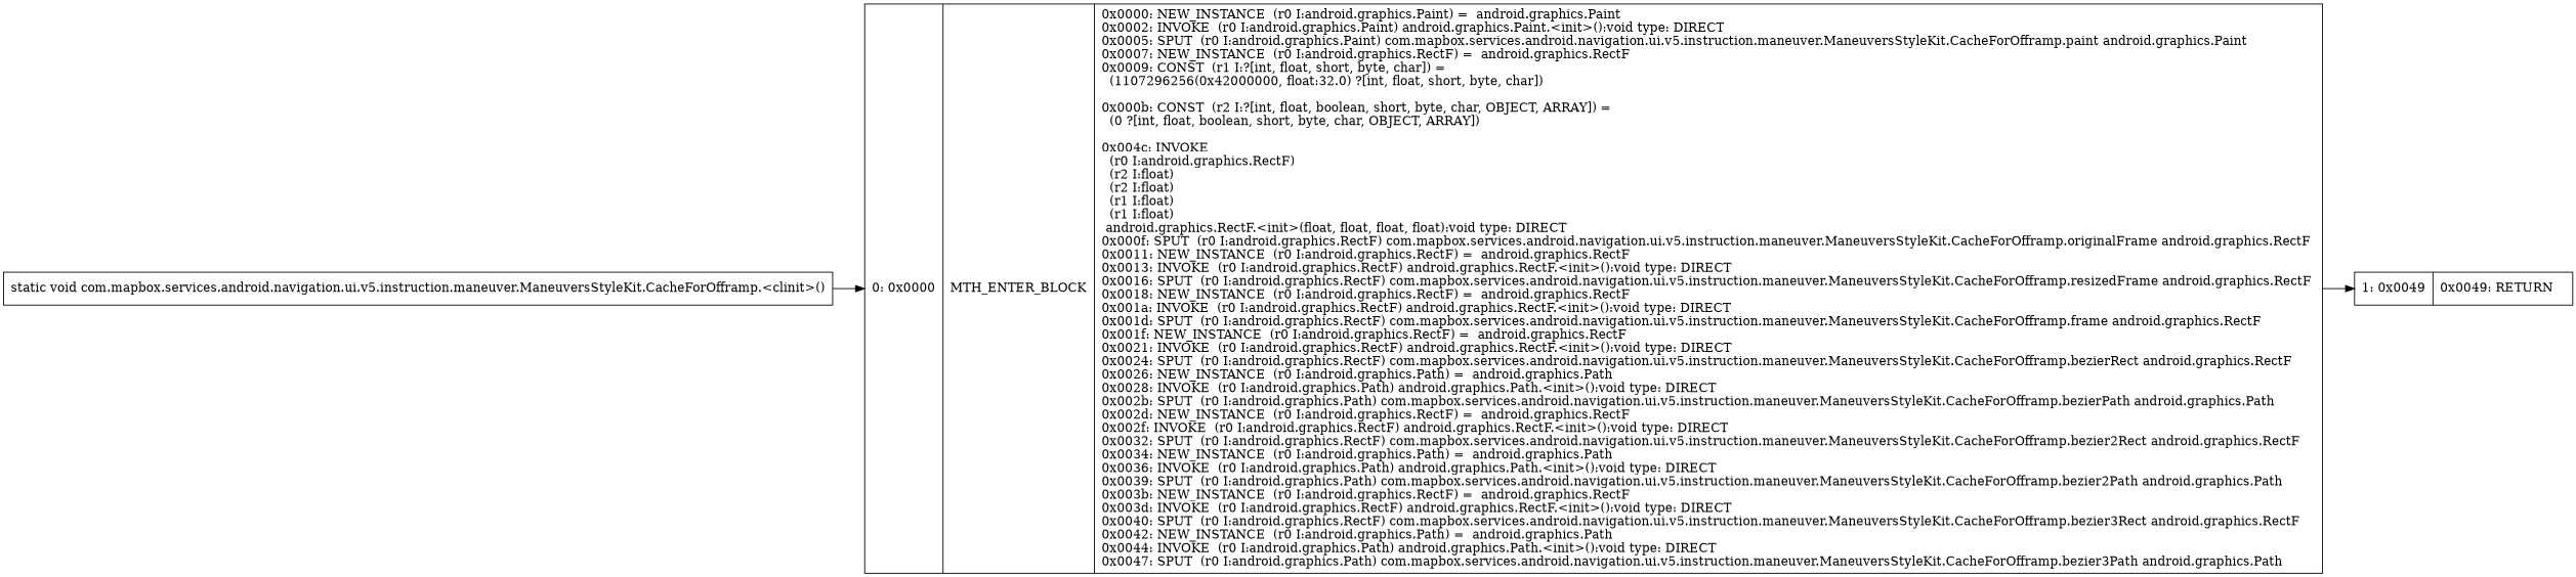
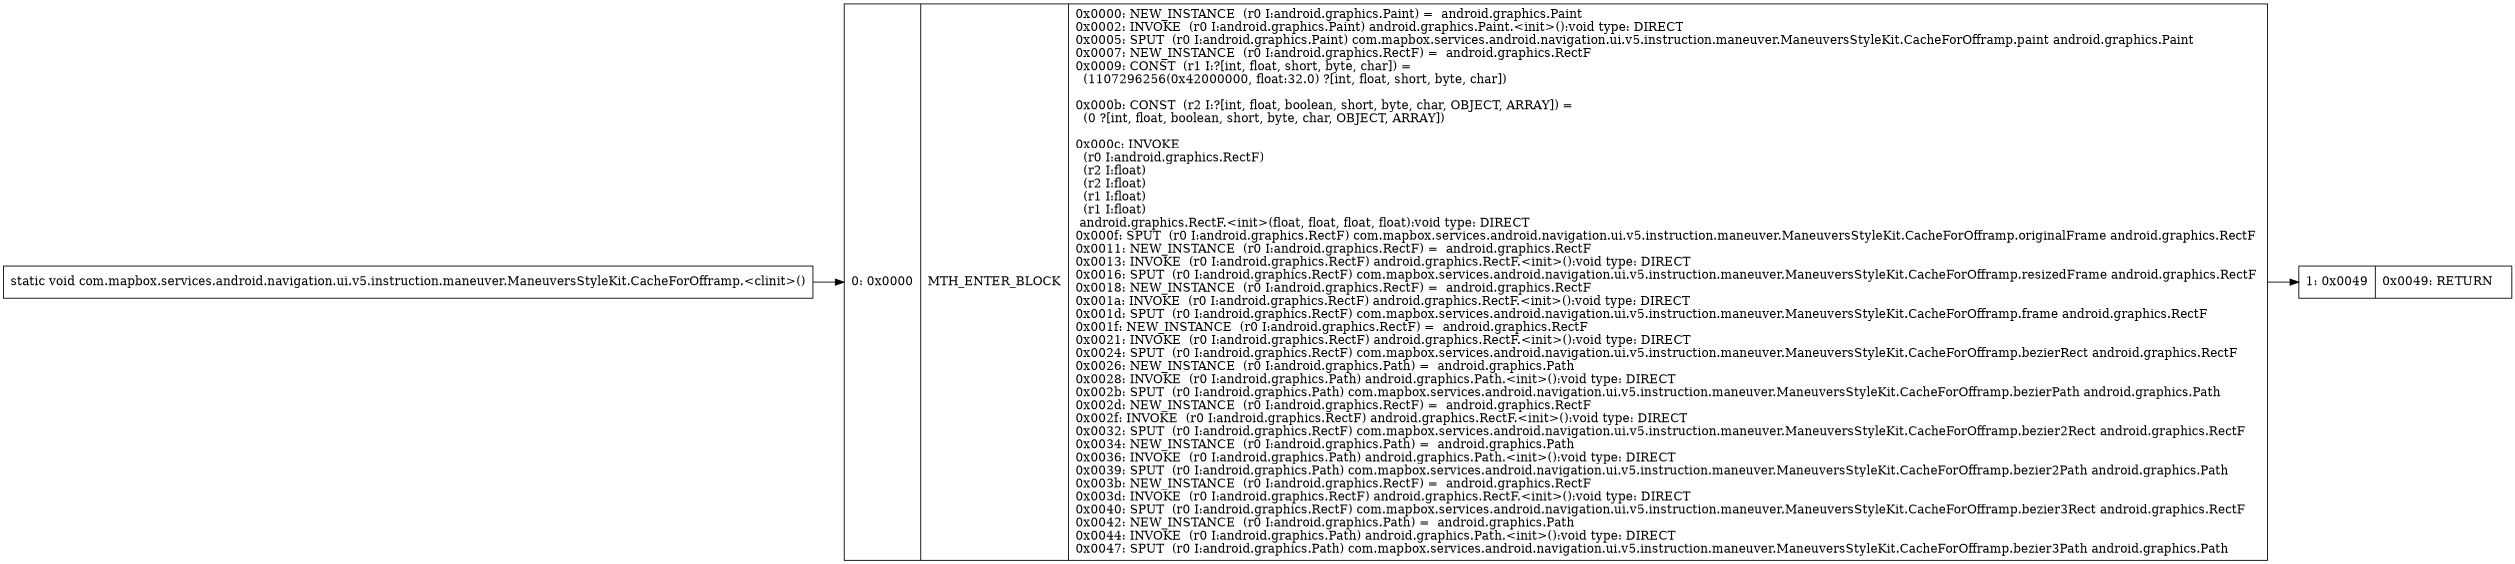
  digraph {
    rankdir=LR
    fontname="DejaVu Serif"
    node [shape=record fontname="DejaVu Serif"]
    edge [fontname="DejaVu Serif"]
-   n1 [label="{0\:\ 0x0000|MTH_ENTER_BLOCK\l|0x0000: NEW_INSTANCE  (r0 I:android.graphics.Paint) =  android.graphics.Paint \l0x0002: INVOKE  (r0 I:android.graphics.Paint) android.graphics.Paint.\<init\>():void type: DIRECT \l0x0005: SPUT  (r0 I:android.graphics.Paint) com.mapbox.services.android.navigation.ui.v5.instruction.maneuver.ManeuversStyleKit.CacheForOfframp.paint android.graphics.Paint \l0x0007: NEW_INSTANCE  (r0 I:android.graphics.RectF) =  android.graphics.RectF \l0x0009: CONST  (r1 I:?[int, float, short, byte, char]) = \l  (1107296256(0x42000000, float:32.0) ?[int, float, short, byte, char])\l \l0x000b: CONST  (r2 I:?[int, float, boolean, short, byte, char, OBJECT, ARRAY]) = \l  (0 ?[int, float, boolean, short, byte, char, OBJECT, ARRAY])\l \l0x004c: INVOKE  \l  (r0 I:android.graphics.RectF)\l  (r2 I:float)\l  (r2 I:float)\l  (r1 I:float)\l  (r1 I:float)\l android.graphics.RectF.\<init\>(float, float, float, float):void type: DIRECT \l0x000f: SPUT  (r0 I:android.graphics.RectF) com.mapbox.services.android.navigation.ui.v5.instruction.maneuver.ManeuversStyleKit.CacheForOfframp.originalFrame android.graphics.RectF \l0x0011: NEW_INSTANCE  (r0 I:android.graphics.RectF) =  android.graphics.RectF \l0x0013: INVOKE  (r0 I:android.graphics.RectF) android.graphics.RectF.\<init\>():void type: DIRECT \l0x0016: SPUT  (r0 I:android.graphics.RectF) com.mapbox.services.android.navigation.ui.v5.instruction.maneuver.ManeuversStyleKit.CacheForOfframp.resizedFrame android.graphics.RectF \l0x0018: NEW_INSTANCE  (r0 I:android.graphics.RectF) =  android.graphics.RectF \l0x001a: INVOKE  (r0 I:android.graphics.RectF) android.graphics.RectF.\<init\>():void type: DIRECT \l0x001d: SPUT  (r0 I:android.graphics.RectF) com.mapbox.services.android.navigation.ui.v5.instruction.maneuver.ManeuversStyleKit.CacheForOfframp.frame android.graphics.RectF \l0x001f: NEW_INSTANCE  (r0 I:android.graphics.RectF) =  android.graphics.RectF \l0x0021: INVOKE  (r0 I:android.graphics.RectF) android.graphics.RectF.\<init\>():void type: DIRECT \l0x0024: SPUT  (r0 I:android.graphics.RectF) com.mapbox.services.android.navigation.ui.v5.instruction.maneuver.ManeuversStyleKit.CacheForOfframp.bezierRect android.graphics.RectF \l0x0026: NEW_INSTANCE  (r0 I:android.graphics.Path) =  android.graphics.Path \l0x0028: INVOKE  (r0 I:android.graphics.Path) android.graphics.Path.\<init\>():void type: DIRECT \l0x002b: SPUT  (r0 I:android.graphics.Path) com.mapbox.services.android.navigation.ui.v5.instruction.maneuver.ManeuversStyleKit.CacheForOfframp.bezierPath android.graphics.Path \l0x002d: NEW_INSTANCE  (r0 I:android.graphics.RectF) =  android.graphics.RectF \l0x002f: INVOKE  (r0 I:android.graphics.RectF) android.graphics.RectF.\<init\>():void type: DIRECT \l0x0032: SPUT  (r0 I:android.graphics.RectF) com.mapbox.services.android.navigation.ui.v5.instruction.maneuver.ManeuversStyleKit.CacheForOfframp.bezier2Rect android.graphics.RectF \l0x0034: NEW_INSTANCE  (r0 I:android.graphics.Path) =  android.graphics.Path \l0x0036: INVOKE  (r0 I:android.graphics.Path) android.graphics.Path.\<init\>():void type: DIRECT \l0x0039: SPUT  (r0 I:android.graphics.Path) com.mapbox.services.android.navigation.ui.v5.instruction.maneuver.ManeuversStyleKit.CacheForOfframp.bezier2Path android.graphics.Path \l0x003b: NEW_INSTANCE  (r0 I:android.graphics.RectF) =  android.graphics.RectF \l0x003d: INVOKE  (r0 I:android.graphics.RectF) android.graphics.RectF.\<init\>():void type: DIRECT \l0x0040: SPUT  (r0 I:android.graphics.RectF) com.mapbox.services.android.navigation.ui.v5.instruction.maneuver.ManeuversStyleKit.CacheForOfframp.bezier3Rect android.graphics.RectF \l0x0042: NEW_INSTANCE  (r0 I:android.graphics.Path) =  android.graphics.Path \l0x0044: INVOKE  (r0 I:android.graphics.Path) android.graphics.Path.\<init\>():void type: DIRECT \l0x0047: SPUT  (r0 I:android.graphics.Path) com.mapbox.services.android.navigation.ui.v5.instruction.maneuver.ManeuversStyleKit.CacheForOfframp.bezier3Path android.graphics.Path \l}"]
+   n1 [label="{0\:\ 0x0000|MTH_ENTER_BLOCK\l|0x0000: NEW_INSTANCE  (r0 I:android.graphics.Paint) =  android.graphics.Paint \l0x0002: INVOKE  (r0 I:android.graphics.Paint) android.graphics.Paint.\<init\>():void type: DIRECT \l0x0005: SPUT  (r0 I:android.graphics.Paint) com.mapbox.services.android.navigation.ui.v5.instruction.maneuver.ManeuversStyleKit.CacheForOfframp.paint android.graphics.Paint \l0x0007: NEW_INSTANCE  (r0 I:android.graphics.RectF) =  android.graphics.RectF \l0x0009: CONST  (r1 I:?[int, float, short, byte, char]) = \l  (1107296256(0x42000000, float:32.0) ?[int, float, short, byte, char])\l \l0x000b: CONST  (r2 I:?[int, float, boolean, short, byte, char, OBJECT, ARRAY]) = \l  (0 ?[int, float, boolean, short, byte, char, OBJECT, ARRAY])\l \l0x000c: INVOKE  \l  (r0 I:android.graphics.RectF)\l  (r2 I:float)\l  (r2 I:float)\l  (r1 I:float)\l  (r1 I:float)\l android.graphics.RectF.\<init\>(float, float, float, float):void type: DIRECT \l0x000f: SPUT  (r0 I:android.graphics.RectF) com.mapbox.services.android.navigation.ui.v5.instruction.maneuver.ManeuversStyleKit.CacheForOfframp.originalFrame android.graphics.RectF \l0x0011: NEW_INSTANCE  (r0 I:android.graphics.RectF) =  android.graphics.RectF \l0x0013: INVOKE  (r0 I:android.graphics.RectF) android.graphics.RectF.\<init\>():void type: DIRECT \l0x0016: SPUT  (r0 I:android.graphics.RectF) com.mapbox.services.android.navigation.ui.v5.instruction.maneuver.ManeuversStyleKit.CacheForOfframp.resizedFrame android.graphics.RectF \l0x0018: NEW_INSTANCE  (r0 I:android.graphics.RectF) =  android.graphics.RectF \l0x001a: INVOKE  (r0 I:android.graphics.RectF) android.graphics.RectF.\<init\>():void type: DIRECT \l0x001d: SPUT  (r0 I:android.graphics.RectF) com.mapbox.services.android.navigation.ui.v5.instruction.maneuver.ManeuversStyleKit.CacheForOfframp.frame android.graphics.RectF \l0x001f: NEW_INSTANCE  (r0 I:android.graphics.RectF) =  android.graphics.RectF \l0x0021: INVOKE  (r0 I:android.graphics.RectF) android.graphics.RectF.\<init\>():void type: DIRECT \l0x0024: SPUT  (r0 I:android.graphics.RectF) com.mapbox.services.android.navigation.ui.v5.instruction.maneuver.ManeuversStyleKit.CacheForOfframp.bezierRect android.graphics.RectF \l0x0026: NEW_INSTANCE  (r0 I:android.graphics.Path) =  android.graphics.Path \l0x0028: INVOKE  (r0 I:android.graphics.Path) android.graphics.Path.\<init\>():void type: DIRECT \l0x002b: SPUT  (r0 I:android.graphics.Path) com.mapbox.services.android.navigation.ui.v5.instruction.maneuver.ManeuversStyleKit.CacheForOfframp.bezierPath android.graphics.Path \l0x002d: NEW_INSTANCE  (r0 I:android.graphics.RectF) =  android.graphics.RectF \l0x002f: INVOKE  (r0 I:android.graphics.RectF) android.graphics.RectF.\<init\>():void type: DIRECT \l0x0032: SPUT  (r0 I:android.graphics.RectF) com.mapbox.services.android.navigation.ui.v5.instruction.maneuver.ManeuversStyleKit.CacheForOfframp.bezier2Rect android.graphics.RectF \l0x0034: NEW_INSTANCE  (r0 I:android.graphics.Path) =  android.graphics.Path \l0x0036: INVOKE  (r0 I:android.graphics.Path) android.graphics.Path.\<init\>():void type: DIRECT \l0x0039: SPUT  (r0 I:android.graphics.Path) com.mapbox.services.android.navigation.ui.v5.instruction.maneuver.ManeuversStyleKit.CacheForOfframp.bezier2Path android.graphics.Path \l0x003b: NEW_INSTANCE  (r0 I:android.graphics.RectF) =  android.graphics.RectF \l0x003d: INVOKE  (r0 I:android.graphics.RectF) android.graphics.RectF.\<init\>():void type: DIRECT \l0x0040: SPUT  (r0 I:android.graphics.RectF) com.mapbox.services.android.navigation.ui.v5.instruction.maneuver.ManeuversStyleKit.CacheForOfframp.bezier3Rect android.graphics.RectF \l0x0042: NEW_INSTANCE  (r0 I:android.graphics.Path) =  android.graphics.Path \l0x0044: INVOKE  (r0 I:android.graphics.Path) android.graphics.Path.\<init\>():void type: DIRECT \l0x0047: SPUT  (r0 I:android.graphics.Path) com.mapbox.services.android.navigation.ui.v5.instruction.maneuver.ManeuversStyleKit.CacheForOfframp.bezier3Path android.graphics.Path \l}"]
    n2 [label="{1\:\ 0x0049|0x0049: RETURN   \l}"]
    n3 [label="{static void com.mapbox.services.android.navigation.ui.v5.instruction.maneuver.ManeuversStyleKit.CacheForOfframp.\<clinit\>() }"]
    n1 -> n2
    n3 -> n1
  }
